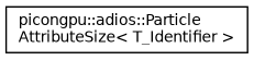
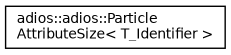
  digraph {
    rankdir=LR
-   n1 [color=black fillcolor=white fontname=Helvetica fontsize=10 height=0.2 label="picongpu::adios::Particle\lAttributeSize\< T_Identifier \>" shape=record style=filled width=0.4]
+   n1 [color=black fillcolor=white fontname=Helvetica fontsize=10 height=0.2 label="adios::adios::Particle\lAttributeSize\< T_Identifier \>" shape=record style=filled width=0.4]
  }
